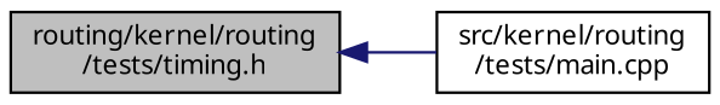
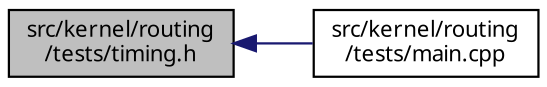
  digraph {
    rankdir=LR
    node [color=black fontname=Sans fontsize=10 shape=record style=filled]
-   n1 [fillcolor=grey75 fontcolor=black height=0.2 label="routing/kernel/routing\l/tests/timing.h" width=0.4]
+   n1 [fillcolor=grey75 fontcolor=black height=0.2 label="src/kernel/routing\l/tests/timing.h" width=0.4]
    n2 [fillcolor=white height=0.2 label="src/kernel/routing\l/tests/main.cpp" width=0.4]
    n1 -> n2 [color=midnightblue dir=back fontname=Sans fontsize=10 labelfontname=Sans labelfontsize=10 style=solid]
  }
